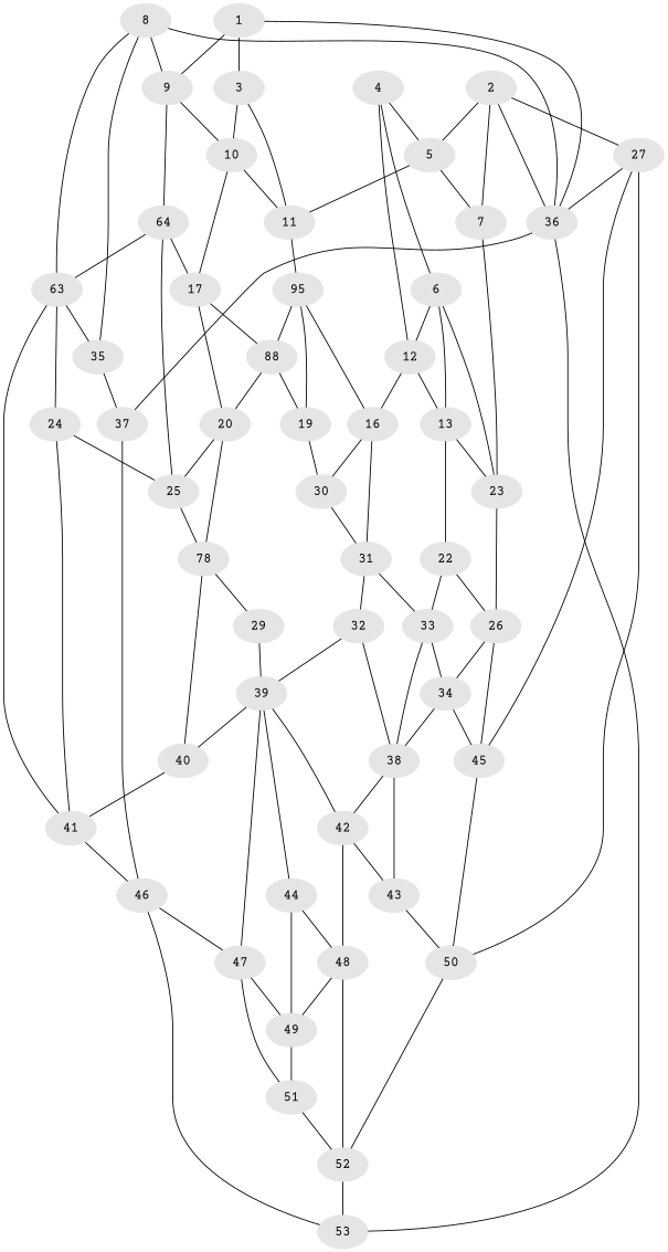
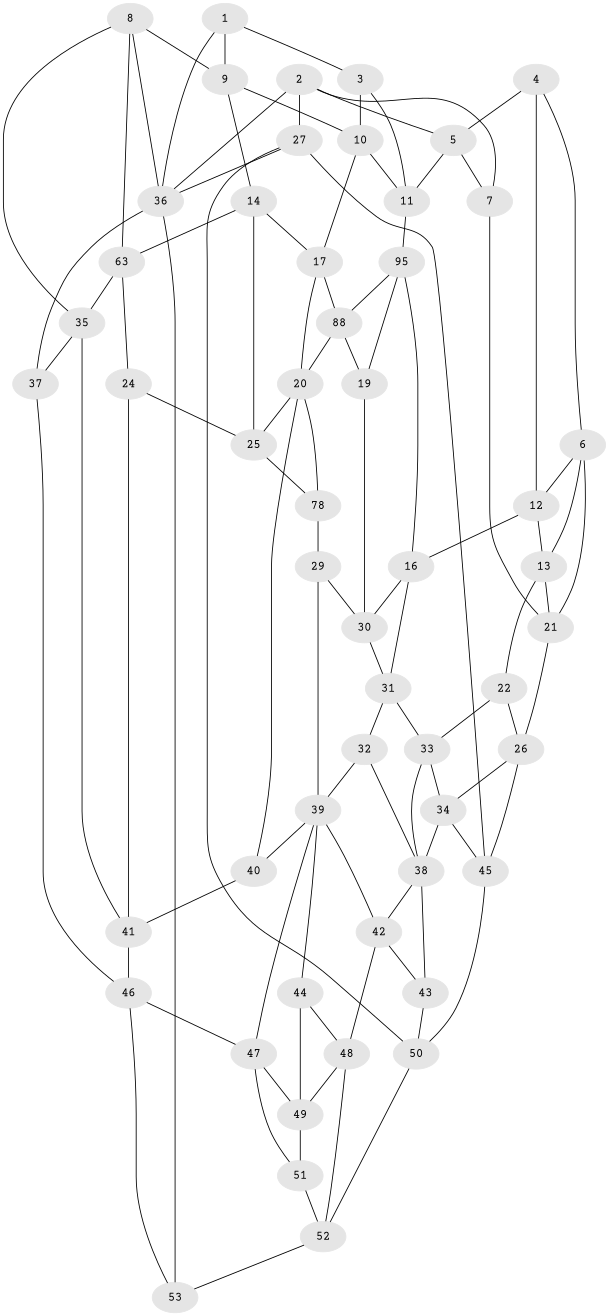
  graph {
    fontname="Courier Prime"
    node [color=gray90 fontname="Courier Prime" style=filled]
    edge [fontname="Courier Prime" weight=1.0]
    1
    3
    9
    36
    10
    11
-   14 [label=64]
+   14
    37
    53
    2
    5
    7
    27
-   21 [label=23]
+   21
    45
    50
    17
    n18 [label=95]
    4
    6
    12
    13
    16
    22
    26
    8
    n27 [label=63]
    35
    24
    41
    25
    n32 [label=88]
    20
    19
    30
    31
    33
    n38 [label=78]
    32
    29
    40
    34
    38
    46
    52
    39
    42
    44
    47
    43
    48
    49
    51
    1 -- 3
    1 -- 9
    1 -- 36
    3 -- 10
    3 -- 11
    9 -- 10
    9 -- 14
    36 -- 37
    36 -- 53
    10 -- 11
    10 -- 17
    11 -- n18
    14 -- 17
    14 -- n27
    14 -- 25
    37 -- 46
    2 -- 36
    2 -- 5
    2 -- 7
    2 -- 27
    5 -- 11
    5 -- 7
    7 -- 21
    27 -- 36
    27 -- 45
    27 -- 50
    21 -- 26
    45 -- 50
    50 -- 52
    17 -- n32
    17 -- 20
    n18 -- 16
    n18 -- n32
    n18 -- 19
    4 -- 5
    4 -- 6
    4 -- 12
    6 -- 21
    6 -- 12
    6 -- 13
    12 -- 13
    12 -- 16
    13 -- 21
    13 -- 22
    16 -- 30
    16 -- 31
    22 -- 26
    22 -- 33
    26 -- 45
    26 -- 34
    8 -- 9
    8 -- 36
    8 -- n27
    8 -- 35
    n27 -- 35
    n27 -- 24
    35 -- 37
-   n27 -- 41
+   35 -- 41
    24 -- 41
    24 -- 25
    41 -- 46
    25 -- n38
    n32 -- 20
    n32 -- 19
    20 -- 25
    20 -- n38
    19 -- 30
    30 -- 31
    31 -- 33
    31 -- 32
    33 -- 34
    33 -- 38
    n38 -- 29
-   n38 -- 40
+   20 -- 40
    32 -- 38
    32 -- 39
+   29 -- 30
    29 -- 39
    40 -- 41 [weight=2.0]
    34 -- 45
    34 -- 38
    38 -- 42
    38 -- 43 [weight=2.0]
    46 -- 53
    46 -- 47
    52 -- 53
    39 -- 40
    39 -- 42
    39 -- 44
    39 -- 47
    42 -- 43
    42 -- 48
    44 -- 48
    44 -- 49
    47 -- 49
    47 -- 51
    43 -- 50
    48 -- 52
    48 -- 49
    49 -- 51
    51 -- 52
  }
